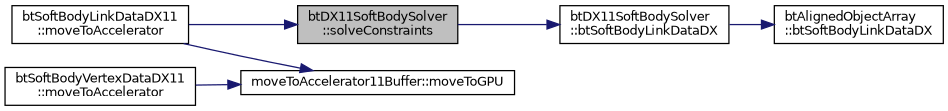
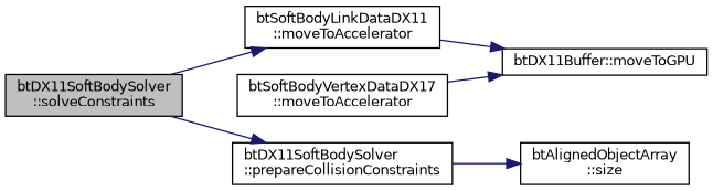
  digraph {
    rankdir=LR
    node [color=black fillcolor=white fontname=Helvetica fontsize=10 shape=record style=filled]
    edge [color=midnightblue fontname=Helvetica fontsize=10 labelfontname=Helvetica labelfontsize=10 style=solid]
    n1 [fillcolor=grey75 fontcolor=black height=0.2 label="btDX11SoftBodySolver\l::solveConstraints" width=0.4]
    n2 [height=0.2 label="btSoftBodyLinkDataDX11\l::moveToAccelerator" width=0.4]
-   n3 [height=0.2 label="btDX11SoftBodySolver\l::btSoftBodyLinkDataDX" width=0.4]
-   n4 [height=0.2 label="moveToAccelerator11Buffer::moveToGPU" width=0.4]
-   n5 [height=0.2 label="btSoftBodyVertexDataDX11\l::moveToAccelerator" width=0.4]
-   n6 [height=0.2 label="btAlignedObjectArray\l::btSoftBodyLinkDataDX" width=0.4]
-   n2 -> n1
+   n3 [height=0.2 label="btDX11SoftBodySolver\l::prepareCollisionConstraints" width=0.4]
+   n4 [height=0.2 label="btDX11Buffer::moveToGPU" width=0.4]
+   n5 [height=0.2 label="btSoftBodyVertexDataDX17\l::moveToAccelerator" width=0.4]
+   n6 [height=0.2 label="btAlignedObjectArray\l::size" width=0.4]
+   n1 -> n2
    n1 -> n3
    n2 -> n4
    n3 -> n6
    n5 -> n4
  }
